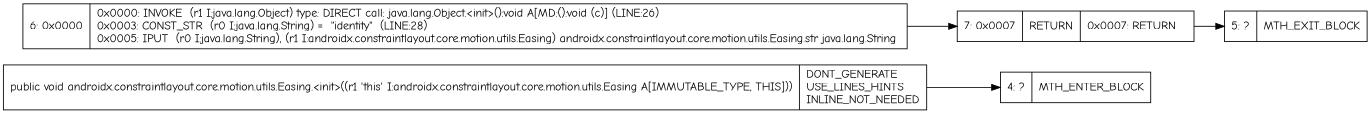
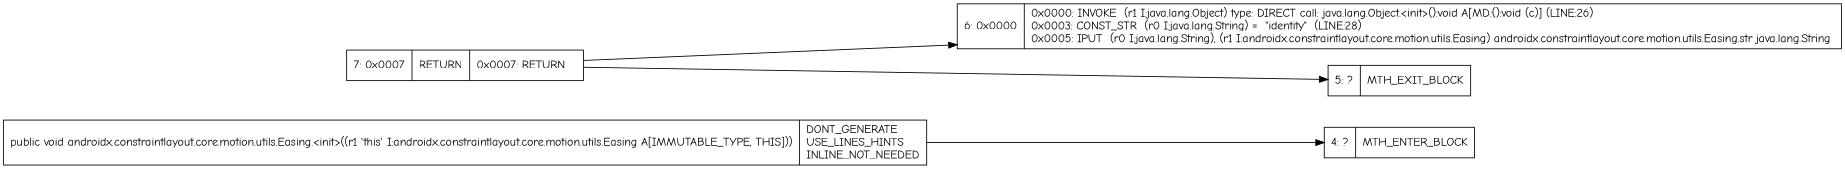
  digraph {
    fontname="Comic Neue"
    rankdir=LR
    node [fontname="Comic Neue" shape=record]
    edge [fontname="Comic Neue"]
    n1 [label="{4\:\ ?|MTH_ENTER_BLOCK\l}"]
    n2 [label="{6\:\ 0x0000|0x0000: INVOKE  (r1 I:java.lang.Object) type: DIRECT call: java.lang.Object.\<init\>():void A[MD:():void (c)] (LINE:26)\l0x0003: CONST_STR  (r0 I:java.lang.String) =  \"identity\"  (LINE:28)\l0x0005: IPUT  (r0 I:java.lang.String), (r1 I:androidx.constraintlayout.core.motion.utils.Easing) androidx.constraintlayout.core.motion.utils.Easing.str java.lang.String \l}"]
    n3 [label="{7\:\ 0x0007|RETURN\l|0x0007: RETURN   \l}"]
    n4 [label="{5\:\ ?|MTH_EXIT_BLOCK\l}"]
    n5 [label="{public void androidx.constraintlayout.core.motion.utils.Easing.\<init\>((r1 'this' I:androidx.constraintlayout.core.motion.utils.Easing A[IMMUTABLE_TYPE, THIS]))  | DONT_GENERATE\lUSE_LINES_HINTS\lINLINE_NOT_NEEDED\l}"]
-   n2 -> n3
+   n3 -> n2
    n3 -> n4
    n5 -> n1
  }
